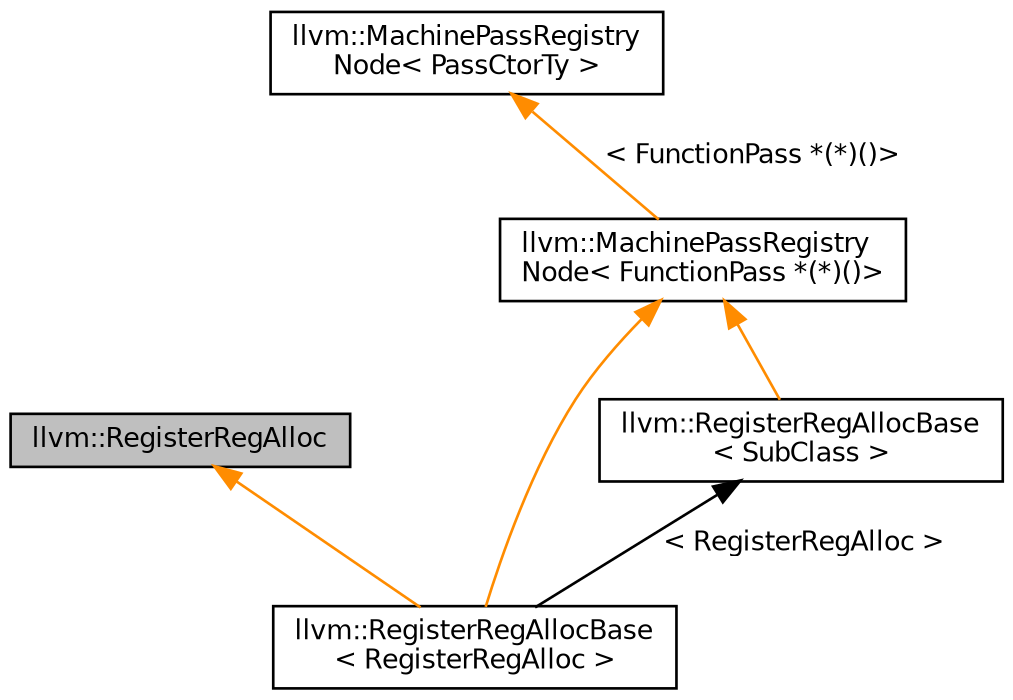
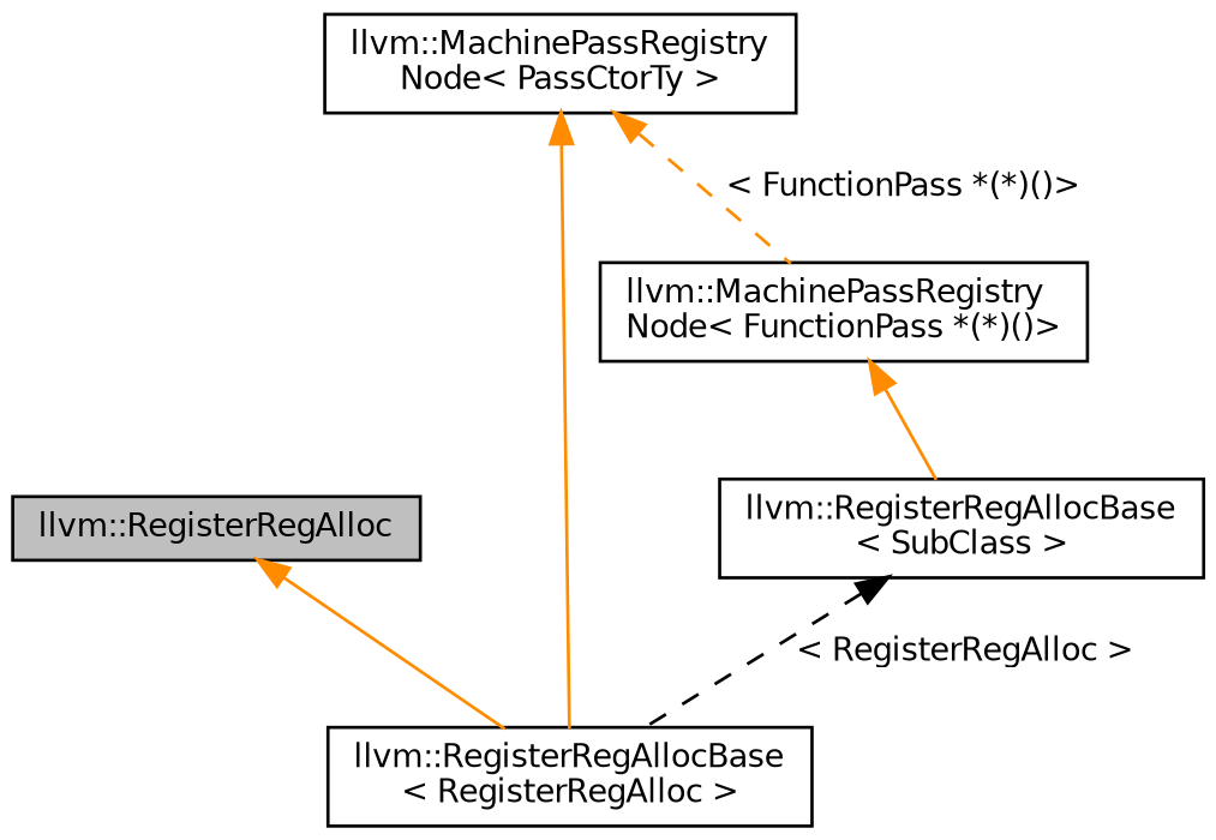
  digraph {
    rankdir=TB
    node [color=black fontname=Helvetica fontsize=10 shape=record]
    edge [color=darkorange dir=back fontname=Helvetica fontsize=10 labelfontname=Helvetica labelfontsize=10 style=solid]
    n1 [fillcolor=grey75 fontcolor=black height=0.2 label="llvm::RegisterRegAlloc" style=filled width=0.4]
    n2 [height=0.2 label="llvm::RegisterRegAllocBase\l\< RegisterRegAlloc \>" width=0.4]
    n3 [height=0.2 label="llvm::MachinePassRegistry\lNode\< FunctionPass *(*)()\>" width=0.4]
    n4 [height=0.2 label="llvm::RegisterRegAllocBase\l\< SubClass \>" width=0.4]
    n5 [height=0.2 label="llvm::MachinePassRegistry\lNode\< PassCtorTy \>" width=0.4]
    n1 -> n2
-   n3 -> n2
+   n5 -> n2
    n3 -> n4
-   n4 -> n2 [color=black label=" \< RegisterRegAlloc \>"]
-   n5 -> n3 [label=" \< FunctionPass *(*)()\>"]
+   n4 -> n2 [color=black label=" \< RegisterRegAlloc \>" style=dashed]
+   n5 -> n3 [label=" \< FunctionPass *(*)()\>" style=dashed]
  }
